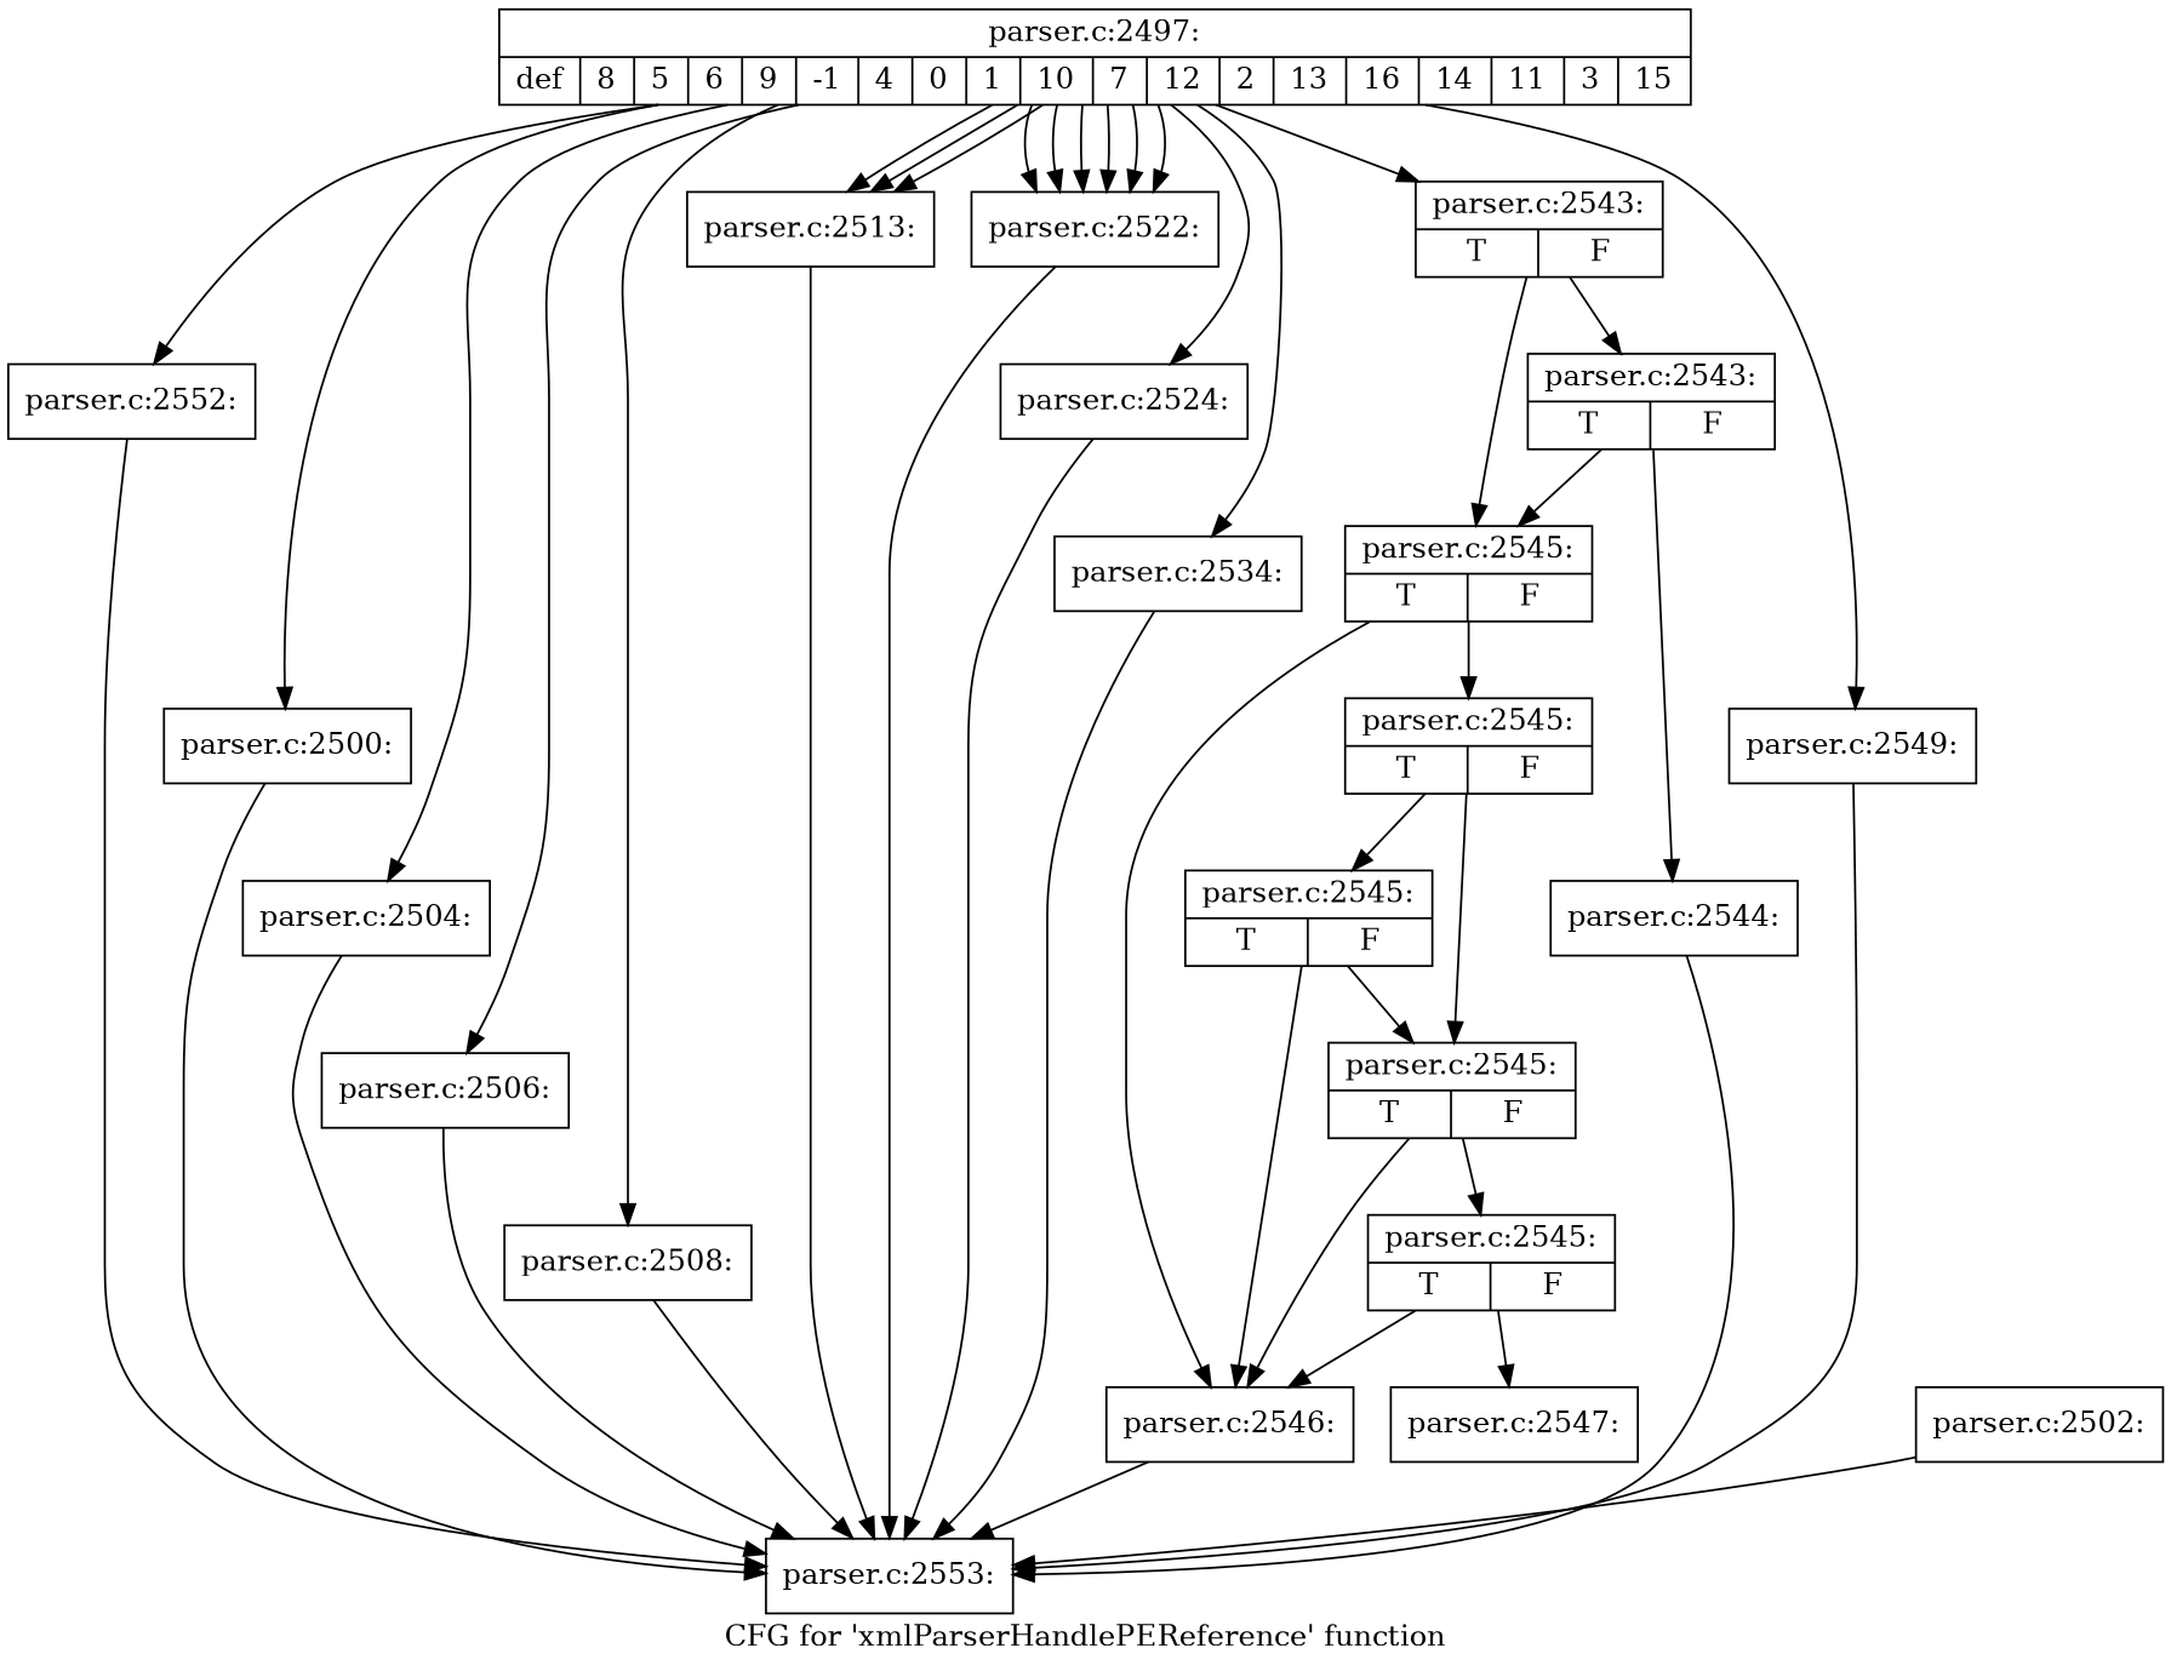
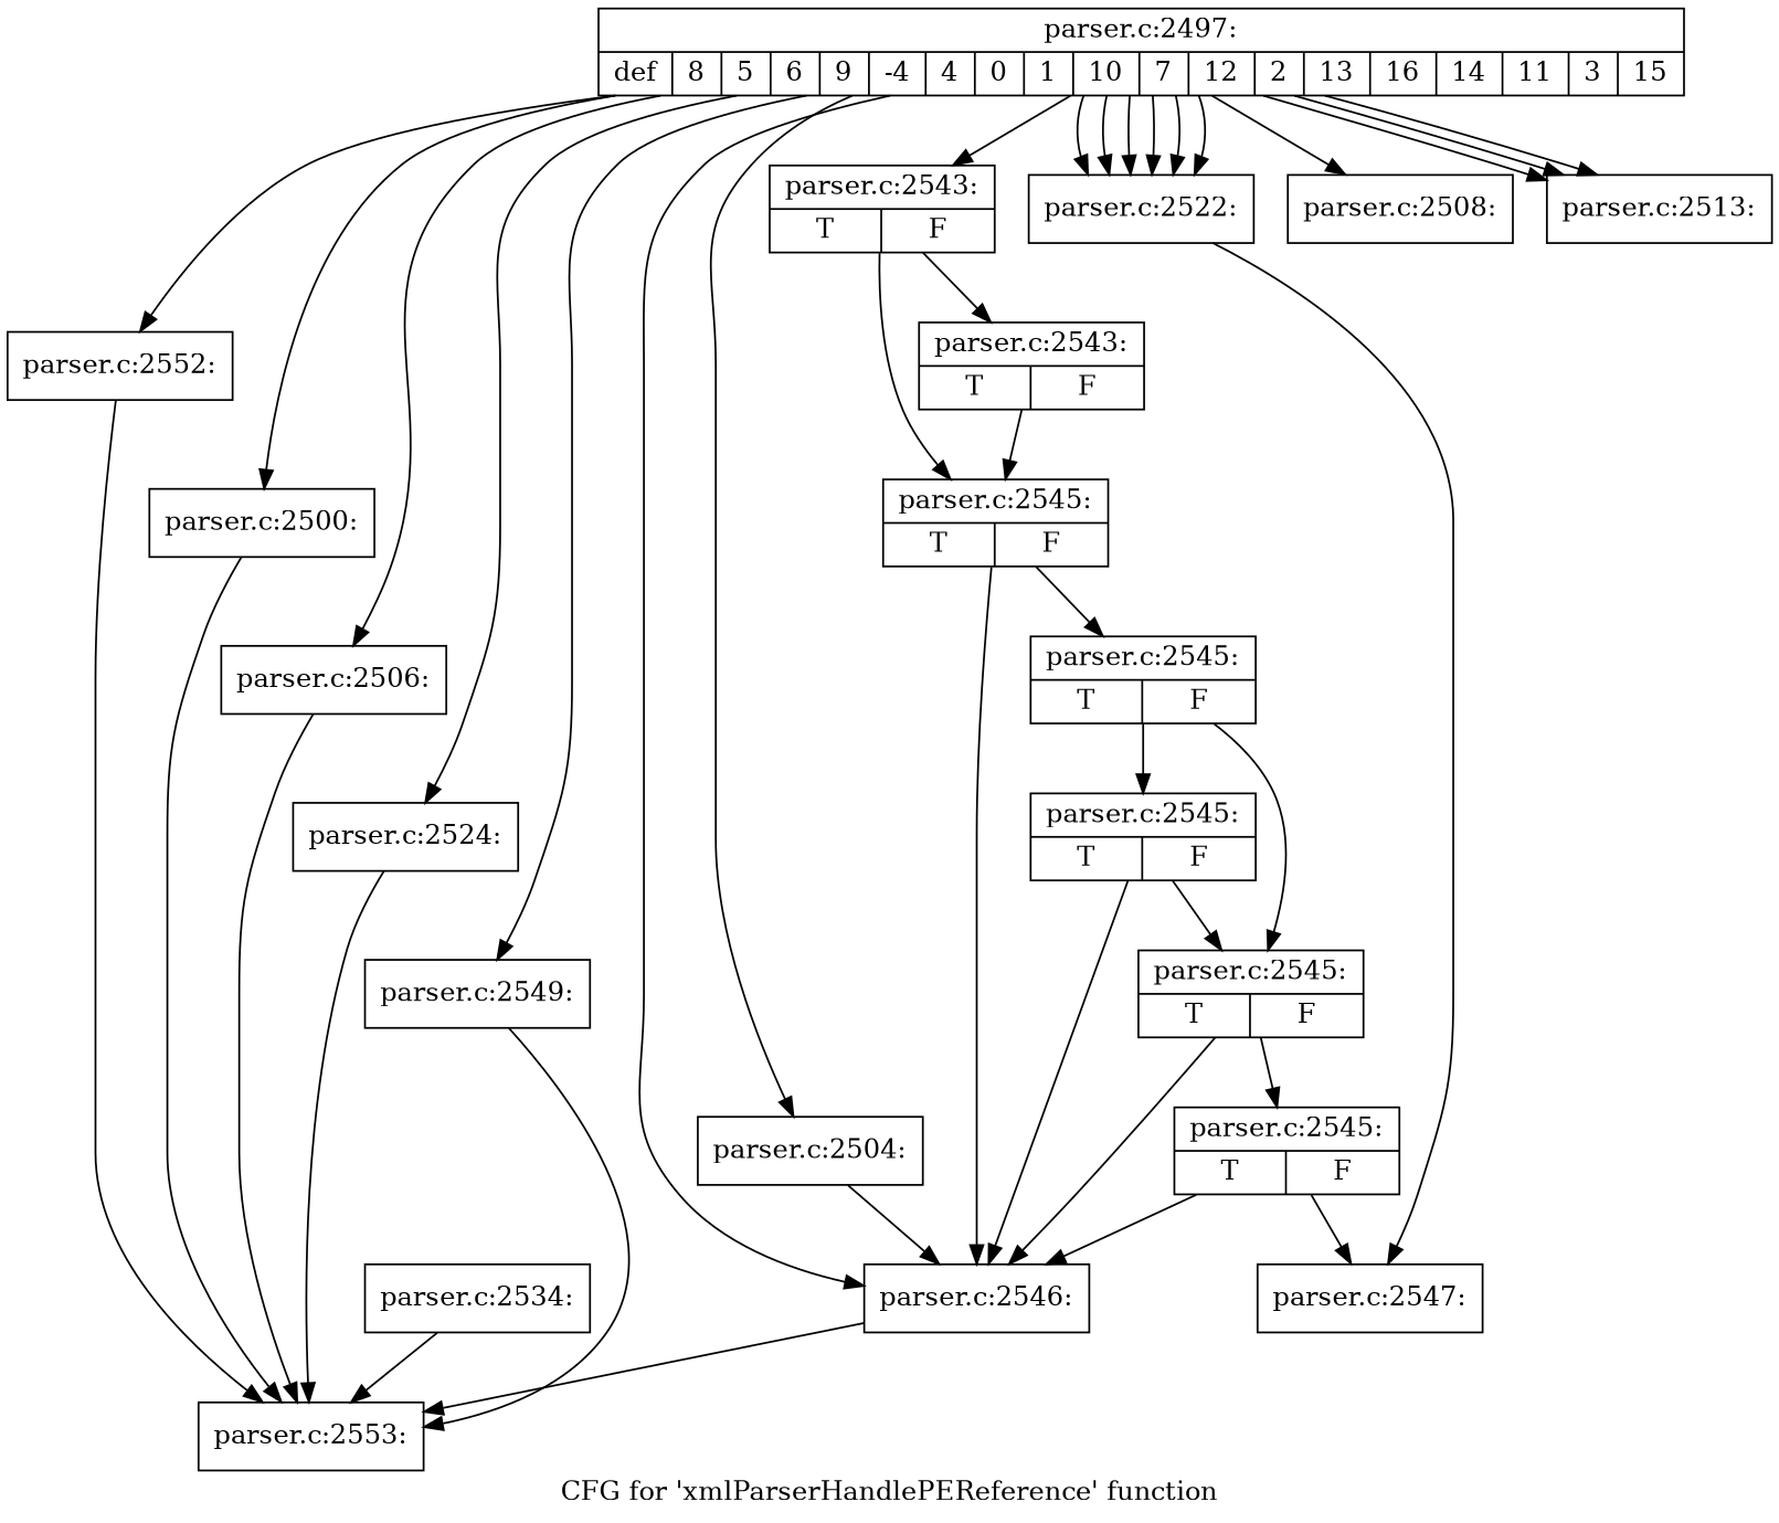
  digraph {
    label="CFG for 'xmlParserHandlePEReference' function"
    node [shape=record]
-   n1 [label="{parser.c:2497:|{<s0>def|<s1>8|<s2>5|<s3>6|<s4>9|<s5>-1|<s6>4|<s7>0|<s8>1|<s9>10|<s10>7|<s11>12|<s12>2|<s13>13|<s14>16|<s15>14|<s16>11|<s17>3|<s18>15}}"]
+   n1 [label="{parser.c:2497:|{<s0>def|<s1>8|<s2>5|<s3>6|<s4>9|<s5>-4|<s6>4|<s7>0|<s8>1|<s9>10|<s10>7|<s11>12|<s12>2|<s13>13|<s14>16|<s15>14|<s16>11|<s17>3|<s18>15}}"]
    n2 [label="{parser.c:2552:}"]
    n3 [label="{parser.c:2500:}"]
    n4 [label="{parser.c:2504:}"]
    n5 [label="{parser.c:2506:}"]
    n6 [label="{parser.c:2508:}"]
    n7 [label="{parser.c:2513:}"]
    n8 [label="{parser.c:2522:}"]
    n9 [label="{parser.c:2524:}"]
    n10 [label="{parser.c:2534:}"]
    n11 [label="{parser.c:2543:|{<s0>T|<s1>F}}"]
    n12 [label="{parser.c:2549:}"]
    n13 [label="{parser.c:2553:}"]
-   n14 [label="{parser.c:2502:}"]
    n15 [label="{parser.c:2543:|{<s0>T|<s1>F}}"]
    n16 [label="{parser.c:2545:|{<s0>T|<s1>F}}"]
-   n17 [label="{parser.c:2544:}"]
    n18 [label="{parser.c:2546:}"]
    n19 [label="{parser.c:2545:|{<s0>T|<s1>F}}"]
    n20 [label="{parser.c:2545:|{<s0>T|<s1>F}}"]
    n21 [label="{parser.c:2545:|{<s0>T|<s1>F}}"]
    n22 [label="{parser.c:2545:|{<s0>T|<s1>F}}"]
    n23 [label="{parser.c:2547:}"]
    n1 -> n2
    n1 -> n3
    n1 -> n4
    n1 -> n5
    n1 -> n6
    n1 -> n7
    n1 -> n7
    n1 -> n7
    n1 -> n8
    n1 -> n8
    n1 -> n8
    n1 -> n8
    n1 -> n8
    n1 -> n8
    n1 -> n9
-   n1 -> n10
+   n1 -> n18
    n1 -> n11
    n1 -> n12
    n2 -> n13
    n3 -> n13
-   n4 -> n13
+   n4 -> n18
    n5 -> n13
-   n6 -> n13
-   n7 -> n13
-   n8 -> n13
+   n8 -> n23
    n9 -> n13
    n10 -> n13
    n11 -> n15
    n11 -> n16
    n12 -> n13
-   n14 -> n13
    n15 -> n16
-   n15 -> n17
    n16 -> n18
    n16 -> n19
-   n17 -> n13
    n18 -> n13
    n19 -> n20
    n19 -> n21
    n20 -> n18
    n20 -> n21
    n21 -> n18
    n21 -> n22
    n22 -> n18
    n22 -> n23
  }
